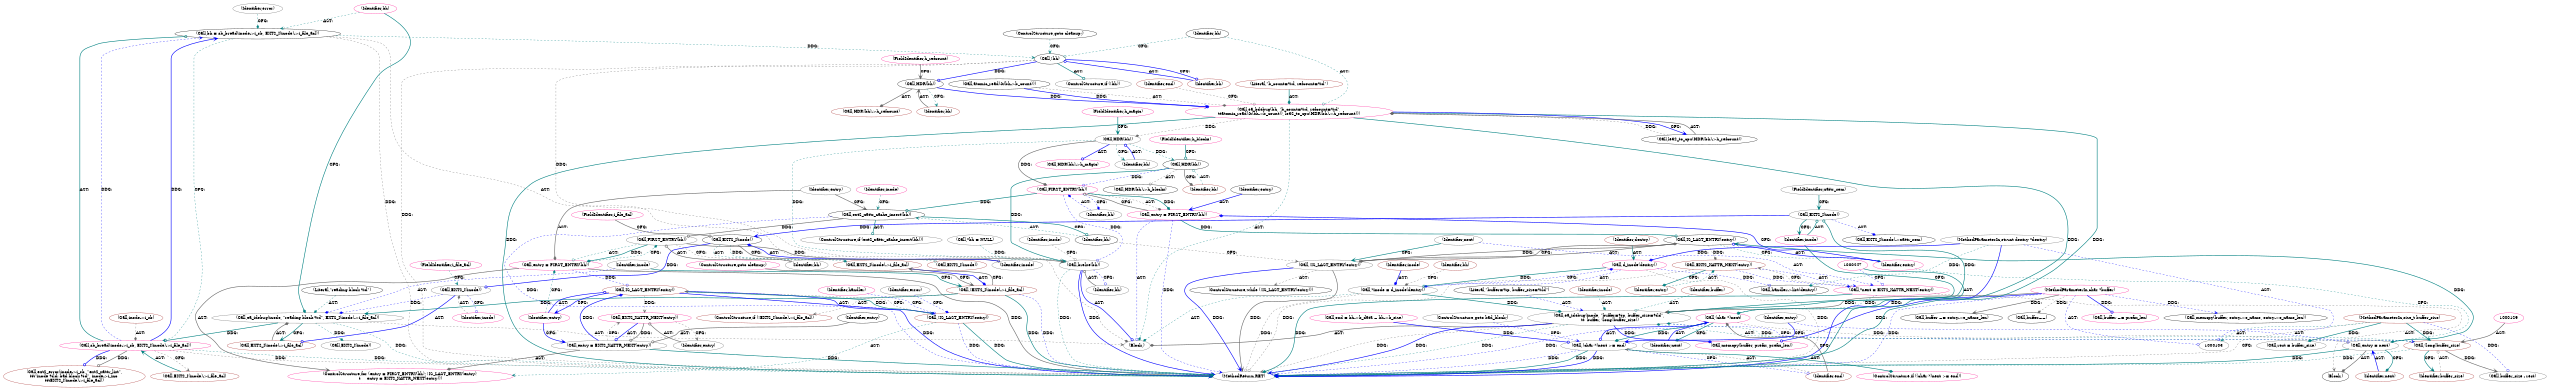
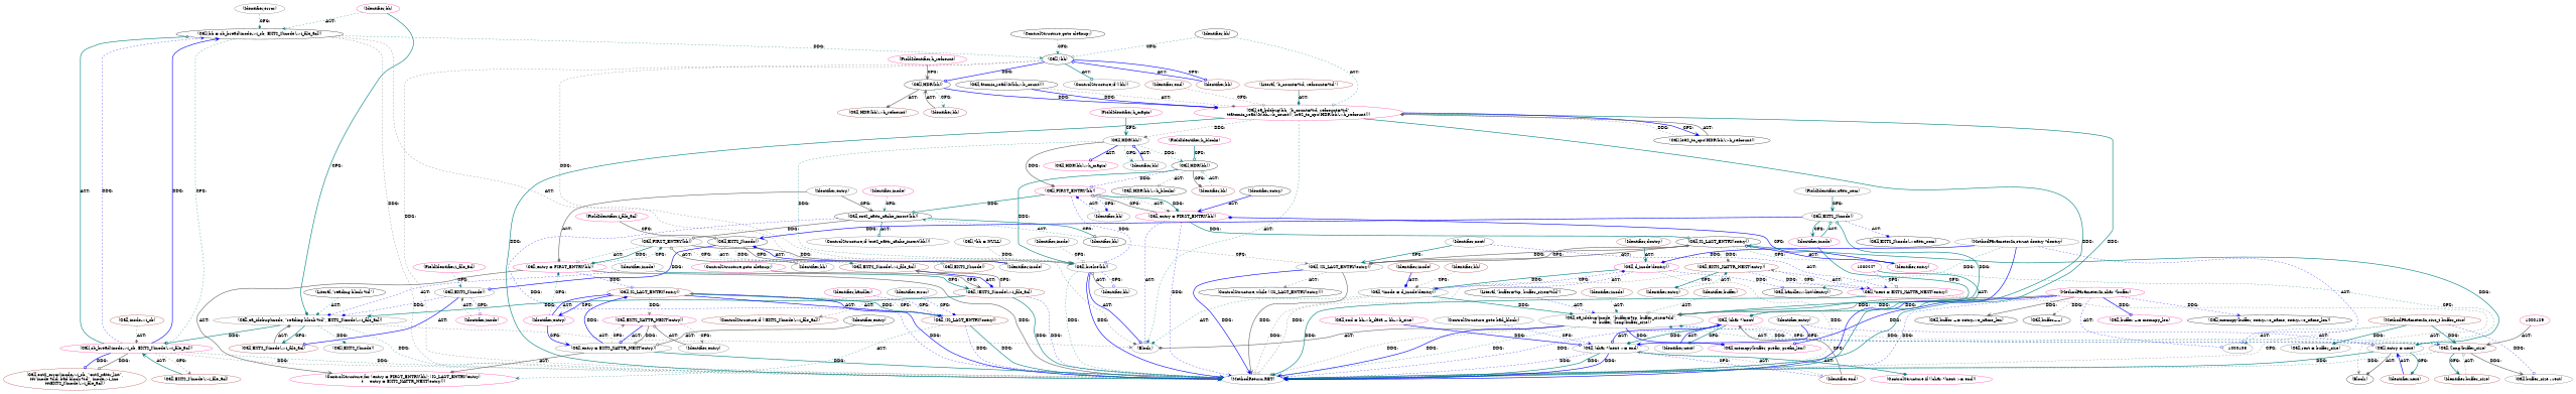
  digraph {
    node [color=gray40]
    edge [arrowhead=vee color=teal style=bold]
    n1 [color=black label="(Call,bh = sb_bread(inode->i_sb, EXT2_I(inode)->i_file_acl))"]
    n2 [color=deeppink label="(Call,sb_bread(inode->i_sb, EXT2_I(inode)->i_file_acl))"]
    n3 [color=black label="(Call,!bh)"]
    n4 [label="(Block,)"]
    n5 [label="(MethodReturn,RET)"]
    n6 [color=brown label="(Call,ext2_error(inode->i_sb, \"ext2_xattr_list\",\n\t\t\t\"inode %ld: bad block %d\", inode->i_ino,\n\t\t\tEXT2_I(inode)->i_file_acl))"]
    n7 [color=brown label="(Call,EXT2_I(inode)->i_file_acl)"]
    n8 [color=black label="(Call,HDR(bh))"]
    n9 [label="(Call,brelse(bh))"]
    n10 [label="(ControlStructure,if (!bh))"]
    n11 [color=brown label="(Identifier,bh)"]
    n12 [label="(Call,ea_idebug(inode, \"reading block %d\", EXT2_I(inode)->i_file_acl))"]
    n13 [color=brown label="(Call,EXT2_I(inode)->i_file_acl)"]
    n14 [label="(Call,EXT2_I(inode))"]
    n15 [label="(Call,EXT2_I(inode))"]
    n16 [color=deeppink label="(Identifier,inode)"]
    n17 [color=black label="(Call,EXT2_I(inode))"]
    n18 [color=brown label="(Call,EXT2_I(inode))"]
    n19 [label="(Identifier,inode)"]
    n20 [color=brown label="(Call,EXT2_I(inode)->i_file_acl)"]
    n21 [color=brown label="(Call,!EXT2_I(inode)->i_file_acl)"]
    n22 [label="(Call,EXT2_I(inode))"]
    n23 [color=black label="(Call,EXT2_I(inode)->xattr_sem)"]
    n24 [color=deeppink label="(Identifier,inode)"]
    n25 [label="(Call,ea_idebug(inode, \"buffer=%p, buffer_size=%ld\",\n \t\t  buffer, (long)buffer_size))"]
    n26 [color=brown label="(Call,(long)buffer_size)"]
    n27 [color=deeppink label="(Call,memcpy(buffer, prefix, prefix_len))"]
    n28 [color=brown label="(Identifier,buffer_size)"]
    n29 [label="(Call,buffer_size - rest)"]
    n30 [label="(Call,*inode = d_inode(dentry))"]
    n31 [color=deeppink label="(Call,d_inode(dentry))"]
    n32 [color=black label="(Call,handler->list(dentry))"]
    n33 [color=brown label="(Identifier,dentry)"]
    n34 [label="(MethodParameterIn,struct dentry *dentry)"]
    1000103
    n36 [color=deeppink label="(MethodParameterIn,char *buffer)"]
-   n37 [color=deeppink label="(Call,buffer += prefix_len)"]
+   n37 [color=deeppink label="(Call,buffer += memcpy_len)"]
    n38 [color=black label="(Call,memcpy(buffer, entry->e_name, entry->e_name_len))"]
    n39 [color=black label="(Call,buffer += entry->e_name_len)"]
    n40 [color=black label="(Call,buffer++)"]
    n41 [color=brown label="(MethodParameterIn,size_t buffer_size)"]
    n42 [label="(Call,rest = buffer_size)"]
    n43 [color=brown label="(ControlStructure,if (!EXT2_I(inode)->i_file_acl))"]
    n44 [color=deeppink label="(Call,ea_bdebug(bh, \"b_count=%d, refcount=%d\",\n\t\tatomic_read(&(bh->b_count)), le32_to_cpu(HDR(bh)->h_refcount)))"]
    n45 [color=brown label="(Call,HDR(bh)->h_refcount)"]
    n46 [color=brown label="(Identifier,bh)"]
    n47 [label="(Identifier,bh)"]
    n48 [label="(Call,HDR(bh))"]
    n49 [color=black label="(Call,le32_to_cpu(HDR(bh)->h_refcount))"]
    n50 [color=black label="(Call,HDR(bh))"]
    n51 [color=deeppink label="(Call,FIRST_ENTRY(bh))"]
    n52 [color=deeppink label="(Call,HDR(bh)->h_magic)"]
    n53 [label="(Identifier,bh)"]
    n54 [color=black label="(Call,HDR(bh)->h_blocks)"]
    n55 [color=brown label="(Identifier,bh)"]
    n56 [color=deeppink label="(Call,entry = FIRST_ENTRY(bh))"]
    n57 [color=black label="(Call,ext2_xattr_cache_insert(bh))"]
    n58 [label="(Identifier,bh)"]
    n59 [color=black label="(Call,IS_LAST_ENTRY(entry))"]
    n60 [label="(Call,FIRST_ENTRY(bh))"]
    n61 [color=black label="(Identifier,bh)"]
    n62 [label="(ControlStructure,if (ext2_xattr_cache_insert(bh)))"]
    n63 [label="(Call,!IS_LAST_ENTRY(entry))"]
    n64 [color=brown label="(Call,EXT2_XATTR_NEXT(entry))"]
    n65 [color=deeppink label="(Identifier,entry)"]
    n66 [color=black label="(ControlStructure,while (!IS_LAST_ENTRY(entry)))"]
    n67 [color=deeppink label="(Call,*next = EXT2_XATTR_NEXT(entry))"]
    n68 [color=brown label="(Identifier,entry)"]
    n69 [label="(Call,entry = next)"]
    n70 [color=deeppink label="(Call,(char *)next)"]
    n71 [color=black label="(Block,)"]
    n72 [label="(Call,(char *)next >= end)"]
    n73 [label="(Identifier,next)"]
    n74 [color=brown label="(Identifier,end)"]
    n75 [color=deeppink label="(ControlStructure,if ((char *)next >= end))"]
    n76 [color=brown label="(Identifier,next)"]
    n77 [color=deeppink label="(Call,entry = FIRST_ENTRY(bh))"]
    n78 [label="(Identifier,bh)"]
    n79 [color=brown label="(Call,IS_LAST_ENTRY(entry))"]
    n80 [color=deeppink label="(ControlStructure,for (entry = FIRST_ENTRY(bh); !IS_LAST_ENTRY(entry);\n\t     entry = EXT2_XATTR_NEXT(entry)))"]
    n81 [color=brown label="(Call,!IS_LAST_ENTRY(entry))"]
    n82 [color=deeppink label="(Call,EXT2_XATTR_NEXT(entry))"]
    n83 [color=deeppink label="(Identifier,entry)"]
    n84 [label="(Call,entry = EXT2_XATTR_NEXT(entry))"]
    n85 [label="(Identifier,entry)"]
    n86 [color=brown label="(Identifier,inode)"]
    n87 [label="(Identifier,error)"]
    n88 [color=black label="(Call,atomic_read(&(bh->b_count)))"]
    n89 [label="(Identifier,entry)"]
    n90 [color=deeppink label="(Identifier,handler)"]
    n91 [label="(Identifier,error)"]
    n92 [color=deeppink label="(FieldIdentifier,h_blocks)"]
    n93 [label="(Identifier,inode)"]
    n94 [color=black label="(Literal,\"buffer=%p, buffer_size=%ld\")"]
    n95 [label="(Identifier,inode)"]
    n96 [color=deeppink label="(FieldIdentifier,i_file_acl)"]
    n97 [color=deeppink label="(ControlStructure,goto cleanup;)"]
    n98 [color=brown label="(Identifier,bh)"]
    n99 [color=black label="(Identifier,entry)"]
    n100 [color=black label="(Literal,\"reading block %d\")"]
    n101 [color=deeppink label="(Identifier,bh)"]
    n102 [label="(ControlStructure,goto bad_block;)"]
    n103 [color=brown label="(Identifier,inode)"]
    n104 [color=deeppink label="(FieldIdentifier,i_file_acl)"]
    n105 [color=black label="(ControlStructure,goto cleanup;)"]
    n106 [color=deeppink label="(FieldIdentifier,h_magic)"]
    n107 [label="(FieldIdentifier,xattr_sem)"]
    n108 [color=deeppink label="(FieldIdentifier,h_refcount)"]
    n109 [color=brown label="(Identifier,end)"]
    n110 [color=deeppink label="(Identifier,inode)"]
    n111 [label="(Identifier,next)"]
    n112 [color=deeppink label="(Call,end = bh->b_data + bh->b_size)"]
    n113 [color=brown label="(Call,inode->i_sb)"]
    n114 [label="(Call,*bh = NULL)"]
    n115 [color=black label="(Identifier,entry)"]
    n116 [color=brown label="(Literal,\"b_count=%d, refcount=%d\")"]
    n117 [color=brown label="(Identifier,buffer)"]
    n118 [label="(Identifier,entry)"]
    n119 [color=black label="(Identifier,bh)"]
    1000129 [color=deeppink]
    1000247 [color=deeppink]
    n1 -> n2 [label="CFG: " style=dashed]
    n1 -> n3 [label="DDG: " style=dashed]
    n1 -> n4 [arrowhead=diamond color=gray40 label="AST: " style=dashed]
    n1 -> n5 [arrowhead=diamond color=gray40 label="DDG: " style=dashed]
    n2 -> n1 [arrowhead=odot label="AST: "]
    n2 -> n1 [color=blue label="DDG: " style=dashed]
    n2 -> n1 [color=blue label="DDG: "]
    n2 -> n5 [label="DDG: " style=dashed]
    n2 -> n5 [arrowhead=odot color=gray40 label="DDG: " style=dashed]
    n2 -> n6 [arrowhead=odot color=gray40 label="DDG: "]
    n2 -> n6 [arrowhead=odot color=blue label="DDG: "]
    n2 -> n7 [color=gray40 label="CFG: " style=dashed]
    n3 -> n5 [color=gray40 label="DDG: " style=dashed]
    n3 -> n8 [arrowhead=odot color=blue label="DDG: "]
    n3 -> n9 [arrowhead=odot color=gray40 label="DDG: " style=dashed]
    n3 -> n10 [arrowhead=odot label="AST: "]
    n3 -> n11 [arrowhead=odot color=blue label="CFG: "]
    n7 -> n2 [label="AST: "]
    n8 -> n44 [arrowhead=odot color=blue label="DDG: "]
    n8 -> n45 [arrowhead=diamond color=gray40 label="AST: "]
    n8 -> n46 [label="CFG: " style=dashed]
    n9 -> n4 [arrowhead=odot color=blue label="AST: "]
    n9 -> n5 [label="DDG: " style=dashed]
    n9 -> n5 [color=blue label="DDG: "]
    n9 -> n47 [arrowhead=odot color=blue label="CFG: " style=dashed]
    n11 -> n3 [arrowhead=odot color=blue label="AST: "]
    n12 -> n2 [arrowhead=odot label="DDG: "]
    n12 -> n4 [color=gray40 label="AST: " style=dashed]
    n12 -> n5 [label="DDG: " style=dashed]
    n12 -> n13 [label="CFG: "]
    n12 -> n14 [arrowhead=diamond label="DDG: " style=dashed]
    n13 -> n12 [arrowhead=diamond color=gray40 label="AST: "]
    n15 -> n12 [arrowhead=diamond color=blue label="DDG: " style=dashed]
    n15 -> n13 [arrowhead=odot color=blue label="AST: "]
    n15 -> n16 [arrowhead=odot color=blue label="CFG: " style=dashed]
    n16 -> n15 [arrowhead=diamond color=gray40 label="AST: " style=dashed]
    n17 -> n15 [arrowhead=odot color=blue label="DDG: "]
    n17 -> n18 [arrowhead=odot label="DDG: " style=dashed]
    n17 -> n19 [arrowhead=odot color=gray40 label="CFG: "]
    n17 -> n20 [arrowhead=diamond label="AST: " style=dashed]
    n19 -> n17 [arrowhead=diamond color=blue label="AST: "]
    n20 -> n21 [arrowhead=diamond color=blue label="AST: "]
    n21 -> n5 [arrowhead=odot color=blue label="DDG: " style=dashed]
    n21 -> n5 [arrowhead=diamond label="DDG: "]
    n21 -> n12 [label="DDG: "]
    n21 -> n20 [color=gray40 label="CFG: "]
    n21 -> n43 [color=gray40 label="AST: " style=dashed]
    n22 -> n17 [color=blue label="DDG: "]
    n22 -> n23 [arrowhead=diamond color=blue label="AST: " style=dashed]
    n22 -> n24 [label="CFG: "]
    n24 -> n22 [arrowhead=odot label="AST: "]
    n24 -> n25 [arrowhead=diamond label="CFG: "]
    n25 -> n4 [arrowhead=diamond color=gray40 label="AST: "]
    n25 -> n5 [color=gray40 label="DDG: " style=dashed]
    n25 -> n5 [color=blue label="DDG: "]
    n25 -> n5 [arrowhead=odot label="DDG: " style=dashed]
    n25 -> n22 [arrowhead=odot label="DDG: "]
    n25 -> n26 [color=blue label="CFG: " style=dashed]
    n25 -> n27 [arrowhead=diamond color=blue label="DDG: "]
    n26 -> n5 [label="DDG: " style=dashed]
    n26 -> n25 [arrowhead=diamond label="AST: " style=dashed]
    n26 -> n25 [arrowhead=diamond label="DDG: " style=dashed]
    n26 -> n28 [label="CFG: "]
    n26 -> n29 [color=gray40 label="DDG: "]
    n28 -> n26 [arrowhead=odot color=gray40 label="AST: " style=dashed]
    n30 -> n4 [arrowhead=diamond label="AST: " style=dashed]
    n30 -> n5 [arrowhead=odot color=gray40 label="DDG: " style=dashed]
    n30 -> n25 [arrowhead=diamond label="DDG: "]
    n30 -> n31 [arrowhead=diamond color=blue label="CFG: " style=dashed]
    n31 -> n5 [color=gray40 label="DDG: " style=dashed]
    n31 -> n30 [arrowhead=diamond color=blue label="AST: " style=dashed]
    n31 -> n30 [arrowhead=odot label="DDG: "]
    n31 -> n32 [arrowhead=odot color=blue label="DDG: " style=dashed]
    n33 -> n31 [label="AST: "]
    n34 -> n5 [color=blue label="DDG: "]
    n34 -> n31 [arrowhead=diamond color=blue label="DDG: "]
    n34 -> n32 [arrowhead=diamond label="DDG: " style=dashed]
    n34 -> 1000103 [arrowhead=odot color=blue label="AST: " style=dashed]
    n36 -> n5 [color=blue label="DDG: " style=dashed]
    n36 -> n25 [color=gray40 label="DDG: "]
    n36 -> n27 [arrowhead=odot color=blue label="DDG: "]
    n36 -> 1000103 [arrowhead=odot color=blue label="AST: " style=dashed]
    n36 -> n37 [arrowhead=odot color=blue label="DDG: "]
    n36 -> n38 [color=blue label="DDG: " style=dashed]
    n36 -> n39 [color=gray40 label="DDG: "]
    n36 -> n40 [arrowhead=diamond color=gray40 label="DDG: " style=dashed]
    n41 -> n5 [color=gray40 label="CFG: " style=dashed]
    n41 -> n26 [label="DDG: "]
    n41 -> n29 [arrowhead=odot color=blue label="DDG: " style=dashed]
    n41 -> 1000103 [label="AST: " style=dashed]
    n41 -> n42 [arrowhead=diamond label="DDG: "]
    n44 -> n4 [arrowhead=diamond label="AST: " style=dashed]
    n44 -> n5 [label="DDG: "]
    n44 -> n5 [arrowhead=odot label="DDG: "]
    n44 -> n5 [arrowhead=odot label="DDG: "]
    n44 -> n48 [arrowhead=diamond color=gray40 label="DDG: " style=dashed]
    n44 -> n49 [color=blue label="CFG: "]
    n46 -> n8 [color=gray40 label="AST: "]
    n47 -> n9 [arrowhead=odot color=gray40 label="AST: "]
    n48 -> n9 [label="DDG: " style=dashed]
    n48 -> n50 [label="DDG: " style=dashed]
    n48 -> n51 [arrowhead=diamond color=gray40 label="DDG: "]
    n48 -> n52 [arrowhead=odot color=blue label="AST: "]
    n48 -> n53 [label="CFG: " style=dashed]
    n49 -> n44 [arrowhead=diamond color=gray40 label="AST: "]
    n49 -> n44 [arrowhead=diamond color=gray40 label="DDG: " style=dashed]
    n50 -> n9 [label="DDG: "]
    n50 -> n51 [arrowhead=odot color=blue label="DDG: " style=dashed]
    n50 -> n54 [arrowhead=odot color=gray40 label="AST: " style=dashed]
    n50 -> n55 [arrowhead=diamond color=gray40 label="CFG: "]
    n51 -> n9 [arrowhead=odot color=blue label="DDG: " style=dashed]
    n51 -> n56 [arrowhead=diamond color=gray40 label="AST: " style=dashed]
    n51 -> n56 [arrowhead=diamond label="DDG: "]
    n51 -> n57 [arrowhead=odot label="DDG: "]
    n51 -> n58 [arrowhead=diamond color=blue label="CFG: " style=dashed]
    n53 -> n48 [arrowhead=odot color=blue label="AST: "]
    n55 -> n50 [arrowhead=odot label="AST: " style=dashed]
    n56 -> n4 [arrowhead=odot color=blue label="AST: " style=dashed]
    n56 -> n5 [color=blue label="DDG: " style=dashed]
    n56 -> n51 [arrowhead=odot color=gray40 label="CFG: "]
    n56 -> n59 [arrowhead=odot label="DDG: "]
    n57 -> n5 [color=blue label="DDG: " style=dashed]
    n57 -> n60 [arrowhead=odot color=gray40 label="DDG: "]
    n57 -> n61 [arrowhead=odot label="CFG: "]
    n57 -> n62 [arrowhead=odot label="AST: "]
    n58 -> n51 [arrowhead=diamond color=blue label="AST: " style=dashed]
    n59 -> n63 [arrowhead=odot color=gray40 label="AST: "]
    n59 -> n63 [arrowhead=diamond color=gray40 label="DDG: "]
    n59 -> n64 [arrowhead=diamond color=gray40 label="DDG: " style=dashed]
    n59 -> n65 [arrowhead=diamond label="CFG: " style=dashed]
    n60 -> n9 [color=gray40 label="DDG: "]
    n60 -> n77 [arrowhead=odot label="AST: " style=dashed]
    n60 -> n77 [arrowhead=diamond label="DDG: "]
    n60 -> n78 [arrowhead=odot color=gray40 label="CFG: " style=dashed]
    n61 -> n57 [label="AST: " style=dashed]
    n61 -> n63 [color=gray40 label="CFG: " style=dashed]
    n63 -> n5 [color=gray40 label="DDG: "]
    n63 -> n5 [color=blue label="DDG: "]
    n63 -> n59 [arrowhead=diamond color=gray40 label="CFG: "]
    n63 -> n66 [color=gray40 label="AST: " style=dashed]
    n64 -> n5 [arrowhead=odot color=gray40 label="DDG: " style=dashed]
    n64 -> n67 [color=blue label="AST: " style=dashed]
    n64 -> n67 [arrowhead=diamond color=blue label="DDG: " style=dashed]
    n64 -> n68 [arrowhead=diamond label="CFG: "]
    n65 -> n56 [arrowhead=diamond color=blue label="CFG: "]
    n65 -> n59 [arrowhead=odot color=blue label="AST: "]
    n65 -> n69 [arrowhead=diamond label="CFG: " style=dashed]
    n67 -> n5 [arrowhead=diamond label="DDG: "]
    n67 -> n64 [color=gray40 label="CFG: " style=dashed]
    n67 -> n70 [arrowhead=diamond label="DDG: " style=dashed]
    n67 -> n71 [color=gray40 label="AST: " style=dashed]
    n68 -> n64 [arrowhead=diamond label="AST: " style=dashed]
    n69 -> n5 [label="DDG: "]
    n69 -> n59 [label="DDG: "]
    n69 -> n71 [arrowhead=diamond color=gray40 label="AST: "]
    n69 -> n76 [arrowhead=diamond label="CFG: "]
    n70 -> n5 [arrowhead=odot color=blue label="DDG: " style=dashed]
    n70 -> n69 [arrowhead=odot color=gray40 label="DDG: " style=dashed]
    n70 -> n72 [arrowhead=odot color=blue label="AST: "]
    n70 -> n72 [arrowhead=diamond label="DDG: "]
    n70 -> n73 [arrowhead=diamond label="CFG: "]
    n72 -> n5 [arrowhead=diamond label="DDG: "]
    n72 -> n5 [arrowhead=diamond color=blue label="DDG: "]
    n72 -> n5 [color=blue label="DDG: " style=dashed]
    n72 -> n74 [arrowhead=odot color=blue label="CFG: " style=dashed]
    n72 -> n75 [arrowhead=diamond label="AST: "]
    n73 -> n70 [color=blue label="AST: "]
    n74 -> n70 [arrowhead=diamond color=gray40 label="CFG: "]
    n74 -> n72 [color=gray40 label="AST: " style=dashed]
    n76 -> n69 [color=blue label="AST: "]
    n77 -> n5 [arrowhead=odot color=gray40 label="DDG: "]
    n77 -> n60 [arrowhead=diamond label="CFG: " style=dashed]
    n77 -> n79 [arrowhead=odot color=blue label="DDG: " style=dashed]
    n77 -> n80 [color=gray40 label="AST: "]
    n78 -> n60 [arrowhead=odot color=gray40 label="AST: "]
    n79 -> n5 [color=blue label="DDG: "]
    n79 -> n81 [arrowhead=diamond color=blue label="AST: "]
    n79 -> n81 [arrowhead=odot label="DDG: "]
    n79 -> n82 [color=gray40 label="DDG: " style=dashed]
    n79 -> n83 [color=blue label="CFG: "]
    n81 -> n5 [arrowhead=odot color=blue label="DDG: " style=dashed]
    n81 -> n5 [arrowhead=odot label="DDG: "]
    n81 -> n79 [color=gray40 label="CFG: " style=dashed]
    n81 -> n80 [label="AST: " style=dashed]
    n82 -> n84 [arrowhead=odot color=blue label="AST: "]
    n82 -> n84 [arrowhead=odot color=gray40 label="DDG: "]
    n82 -> n85 [color=gray40 label="CFG: " style=dashed]
    n83 -> n77 [arrowhead=diamond label="CFG: " style=dashed]
    n83 -> n79 [arrowhead=odot color=blue label="AST: "]
    n83 -> n84 [color=blue label="CFG: "]
    n84 -> n5 [arrowhead=diamond label="DDG: "]
    n84 -> n79 [arrowhead=diamond color=blue label="DDG: "]
    n84 -> n80 [arrowhead=diamond color=gray40 label="AST: "]
    n84 -> n82 [color=gray40 label="CFG: " style=dashed]
    n85 -> n82 [arrowhead=odot color=gray40 label="AST: "]
    n86 -> n30 [arrowhead=diamond color=blue label="AST: "]
    n87 -> n81 [arrowhead=diamond color=blue label="CFG: " style=dashed]
    n88 -> n44 [arrowhead=diamond color=gray40 label="AST: " style=dashed]
    n88 -> n44 [color=blue label="DDG: "]
    n89 -> n57 [color=gray40 label="CFG: "]
    n89 -> n77 [arrowhead=diamond color=gray40 label="AST: "]
    n90 -> n81 [arrowhead=odot color=blue label="CFG: " style=dashed]
    n91 -> n1 [arrowhead=diamond label="CFG: " style=dashed]
    n92 -> n50 [arrowhead=odot label="CFG: "]
    n93 -> n9 [arrowhead=odot color=gray40 label="CFG: " style=dashed]
    n94 -> n25 [color=blue label="AST: " style=dashed]
    n95 -> n12 [arrowhead=diamond color=blue label="AST: " style=dashed]
    n95 -> n21 [label="CFG: "]
    n96 -> n17 [arrowhead=odot color=gray40 label="CFG: "]
    n97 -> n21 [color=gray40 label="CFG: "]
    n98 -> n30 [arrowhead=diamond color=gray40 label="CFG: " style=dashed]
    n99 -> n84 [arrowhead=odot color=gray40 label="AST: "]
    n100 -> n12 [arrowhead=diamond label="AST: " style=dashed]
    n101 -> n1 [label="AST: " style=dashed]
    n101 -> n12 [arrowhead=diamond label="CFG: "]
    n102 -> n72 [color=blue label="CFG: " style=dashed]
    n103 -> n25 [arrowhead=diamond label="AST: " style=dashed]
    n104 -> n15 [label="CFG: " style=dashed]
    n105 -> n3 [label="CFG: " style=dashed]
    n106 -> n48 [label="CFG: "]
    n107 -> n22 [label="CFG: "]
    n108 -> n8 [color=gray40 label="CFG: "]
    n109 -> n44 [arrowhead=odot color=gray40 label="CFG: " style=dashed]
    n110 -> n57 [label="CFG: " style=dashed]
    n111 -> n63 [label="CFG: "]
    n111 -> n67 [color=blue label="AST: " style=dashed]
    n112 -> n72 [arrowhead=odot color=blue label="DDG: "]
    n113 -> n2 [arrowhead=diamond color=gray40 label="AST: " style=dashed]
    n114 -> n9 [arrowhead=odot label="DDG: " style=dashed]
    n115 -> n56 [color=blue label="AST: "]
    n116 -> n44 [arrowhead=diamond label="AST: "]
    n117 -> n25 [arrowhead=odot label="AST: " style=dashed]
    n118 -> n69 [arrowhead=odot color=blue label="AST: " style=dashed]
    n118 -> n72 [color=blue label="CFG: "]
    n119 -> n3 [arrowhead=odot label="CFG: " style=dashed]
    n119 -> n44 [arrowhead=odot label="AST: " style=dashed]
    1000129 -> n26 [color=gray40 label="AST: "]
    1000247 -> n67 [arrowhead=odot color=blue label="CFG: " style=dashed]
    1000247 -> n70 [arrowhead=odot label="AST: "]
  }
